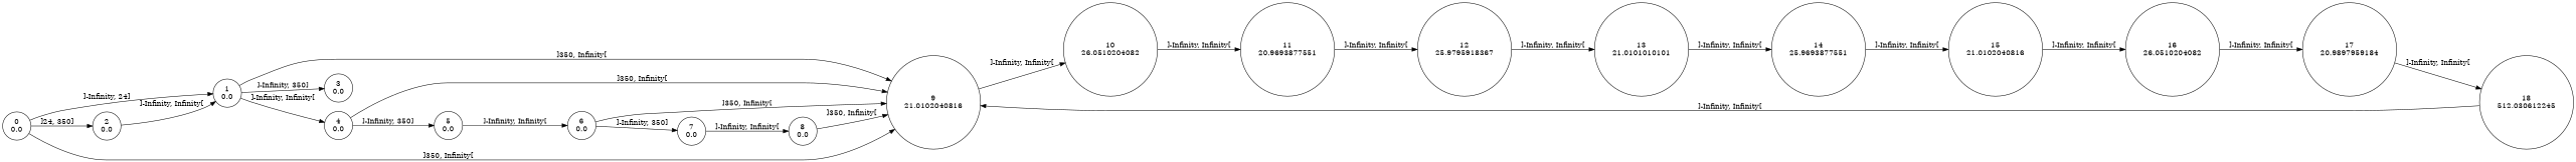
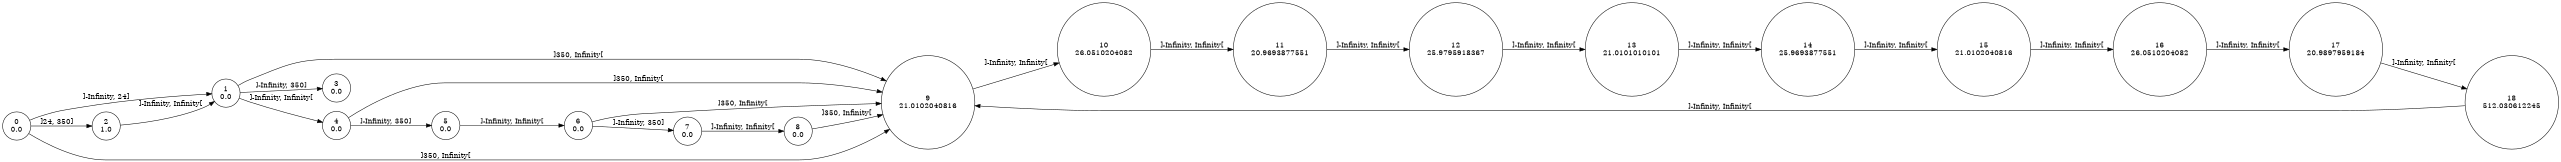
  digraph {
    rankdir=LR
    node [shape=circle]
    n1 [label="0\n0.0"]
    n2 [label="1\n0.0"]
-   n3 [label="2\n0.0"]
+   n3 [label="2\n1.0"]
    n4 [label="9\n21.0102040816"]
    n5 [label="3\n0.0"]
    n6 [label="4\n0.0"]
    n7 [label="10\n26.0510204082"]
    n8 [label="11\n20.9693877551"]
    n9 [label="5\n0.0"]
    n10 [label="6\n0.0"]
    n11 [label="7\n0.0"]
    n12 [label="8\n0.0"]
    n13 [label="17\n20.9897959184"]
    n14 [label="18\n512.030612245"]
    n15 [label="12\n25.9795918367"]
    n16 [label="13\n21.0101010101"]
    n17 [label="14\n25.9693877551"]
    n18 [label="15\n21.0102040816"]
    n19 [label="16\n26.0510204082"]
    n1 -> n2 [label="]-Infinity, 24]"]
    n1 -> n3 [label="]24, 350]"]
    n1 -> n4 [label="]350, Infinity["]
    n2 -> n4 [label="]350, Infinity["]
    n2 -> n5 [label="]-Infinity, 350]"]
    n2 -> n6 [label="]-Infinity, Infinity["]
    n3 -> n2 [label="]-Infinity, Infinity["]
    n4 -> n7 [label="]-Infinity, Infinity["]
    n6 -> n4 [label="]350, Infinity["]
    n6 -> n9 [label="]-Infinity, 350]"]
    n7 -> n8 [label="]-Infinity, Infinity["]
    n8 -> n15 [label="]-Infinity, Infinity["]
    n9 -> n10 [label="]-Infinity, Infinity["]
    n10 -> n4 [label="]350, Infinity["]
    n10 -> n11 [label="]-Infinity, 350]"]
    n11 -> n12 [label="]-Infinity, Infinity["]
    n12 -> n4 [label="]350, Infinity["]
    n13 -> n14 [label="]-Infinity, Infinity["]
    n14 -> n4 [label="]-Infinity, Infinity["]
    n15 -> n16 [label="]-Infinity, Infinity["]
    n16 -> n17 [label="]-Infinity, Infinity["]
    n17 -> n18 [label="]-Infinity, Infinity["]
    n18 -> n19 [label="]-Infinity, Infinity["]
    n19 -> n13 [label="]-Infinity, Infinity["]
  }
